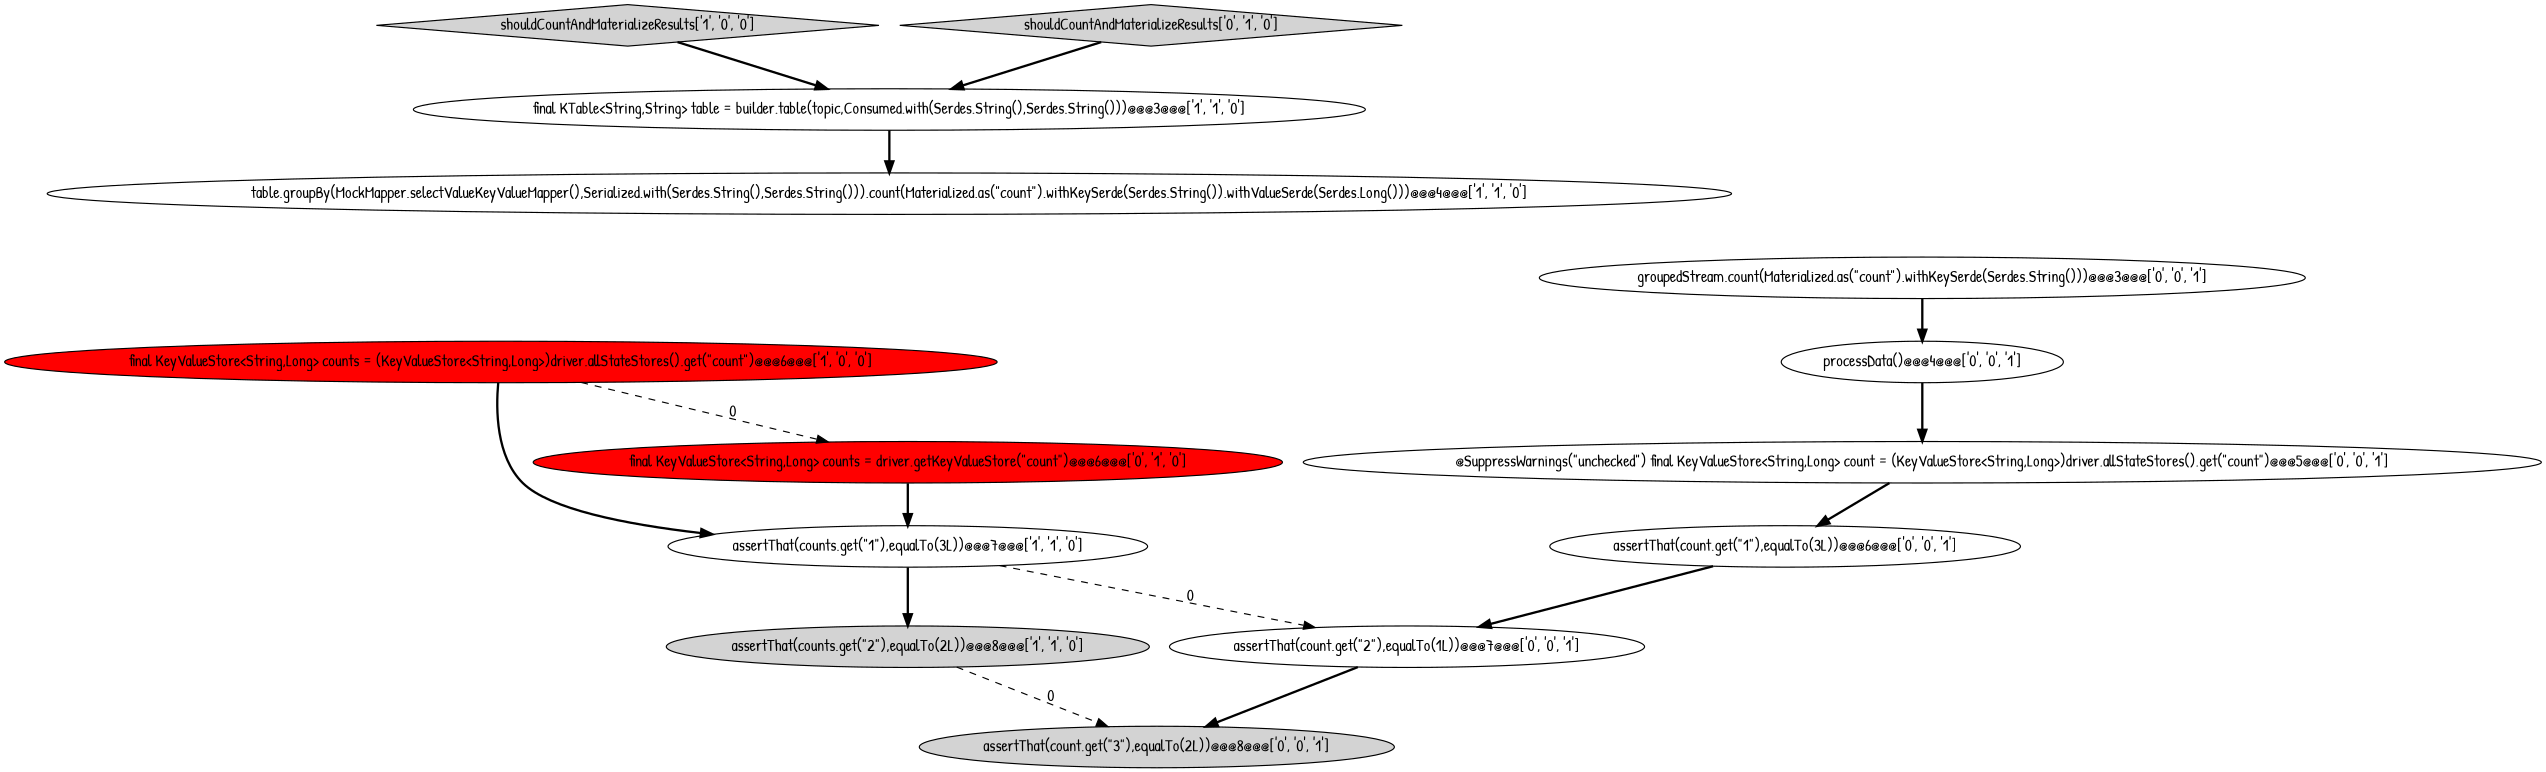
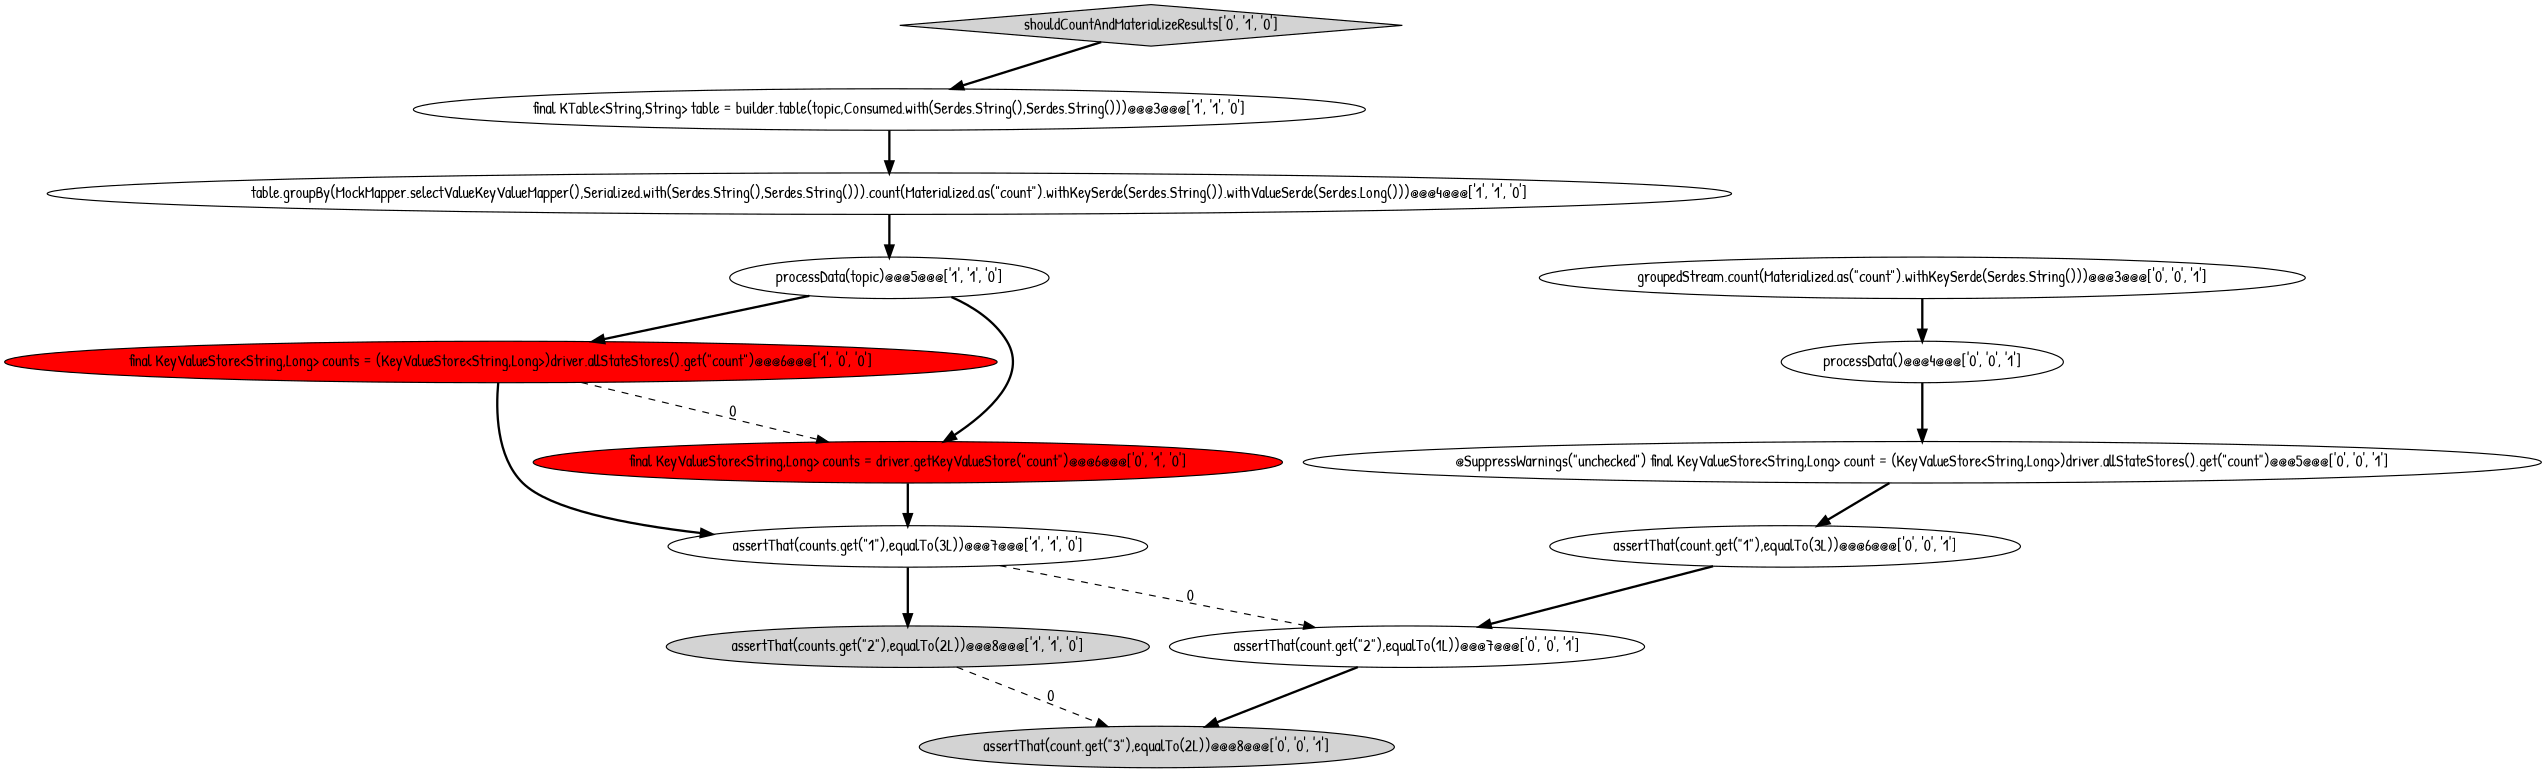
  digraph {
    fontname="Patrick Hand"
    node [fillcolor=white fontname="Patrick Hand" shape=ellipse style=filled]
    edge [fontname="Patrick Hand" style=bold]
-   n1 [fillcolor=lightgray label="shouldCountAndMaterializeResults['1', '0', '0']" shape=diamond]
    n2 [label="final KTable<String,String> table = builder.table(topic,Consumed.with(Serdes.String(),Serdes.String()))@@@3@@@['1', '1', '0']"]
    n3 [label="table.groupBy(MockMapper.selectValueKeyValueMapper(),Serialized.with(Serdes.String(),Serdes.String())).count(Materialized.as(\"count\").withKeySerde(Serdes.String()).withValueSerde(Serdes.Long()))@@@4@@@['1', '1', '0']"]
    n4 [fillcolor=red label="final KeyValueStore<String,Long> counts = driver.getKeyValueStore(\"count\")@@@6@@@['0', '1', '0']"]
    n5 [label="assertThat(counts.get(\"1\"),equalTo(3L))@@@7@@@['1', '1', '0']"]
    n6 [label="assertThat(count.get(\"2\"),equalTo(1L))@@@7@@@['0', '0', '1']"]
    n7 [fillcolor=lightgray label="assertThat(counts.get(\"2\"),equalTo(2L))@@@8@@@['1', '1', '0']"]
+   n8 [label="processData(topic)@@@5@@@['1', '1', '0']"]
    n9 [fillcolor=lightgray label="assertThat(count.get(\"3\"),equalTo(2L))@@@8@@@['0', '0', '1']"]
    n10 [fillcolor=red label="final KeyValueStore<String,Long> counts = (KeyValueStore<String,Long>)driver.allStateStores().get(\"count\")@@@6@@@['1', '0', '0']"]
    n11 [fillcolor=lightgray label="shouldCountAndMaterializeResults['0', '1', '0']" shape=diamond]
    n12 [label="groupedStream.count(Materialized.as(\"count\").withKeySerde(Serdes.String()))@@@3@@@['0', '0', '1']"]
    n13 [label="processData()@@@4@@@['0', '0', '1']"]
    n14 [label="assertThat(count.get(\"1\"),equalTo(3L))@@@6@@@['0', '0', '1']"]
    n15 [label="@SuppressWarnings(\"unchecked\") final KeyValueStore<String,Long> count = (KeyValueStore<String,Long>)driver.allStateStores().get(\"count\")@@@5@@@['0', '0', '1']"]
-   n1 -> n2
    n2 -> n3
+   n3 -> n8
    n4 -> n5
    n5 -> n6 [label=0 style=dashed]
    n5 -> n7
    n6 -> n9
    n7 -> n9 [label=0 style=dashed]
+   n8 -> n4
+   n8 -> n10
    n10 -> n4 [label=0 style=dashed]
    n10 -> n5
    n11 -> n2
    n12 -> n13
    n13 -> n15
    n14 -> n6
    n15 -> n14
  }
